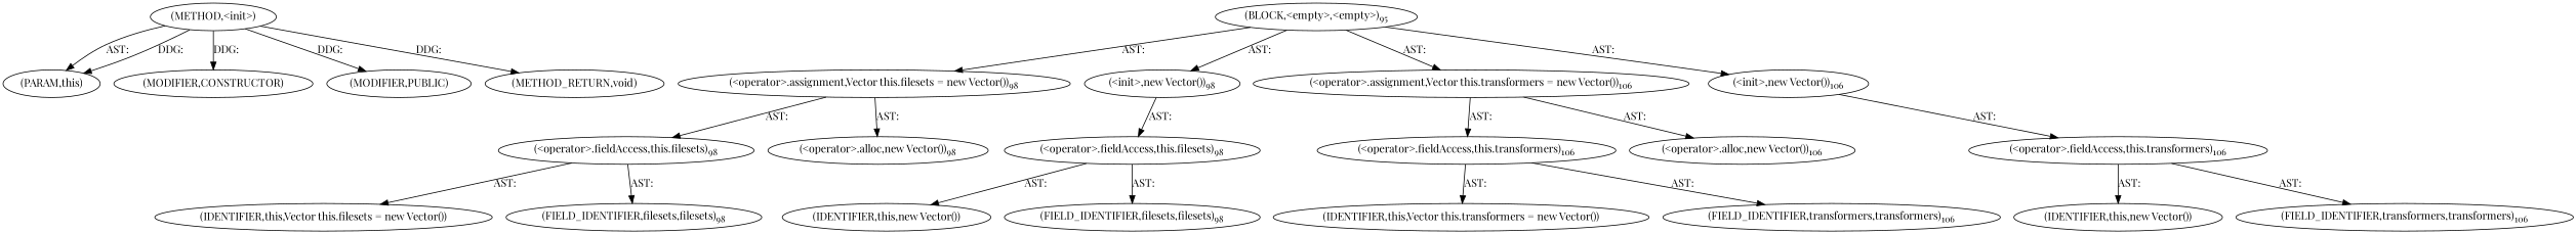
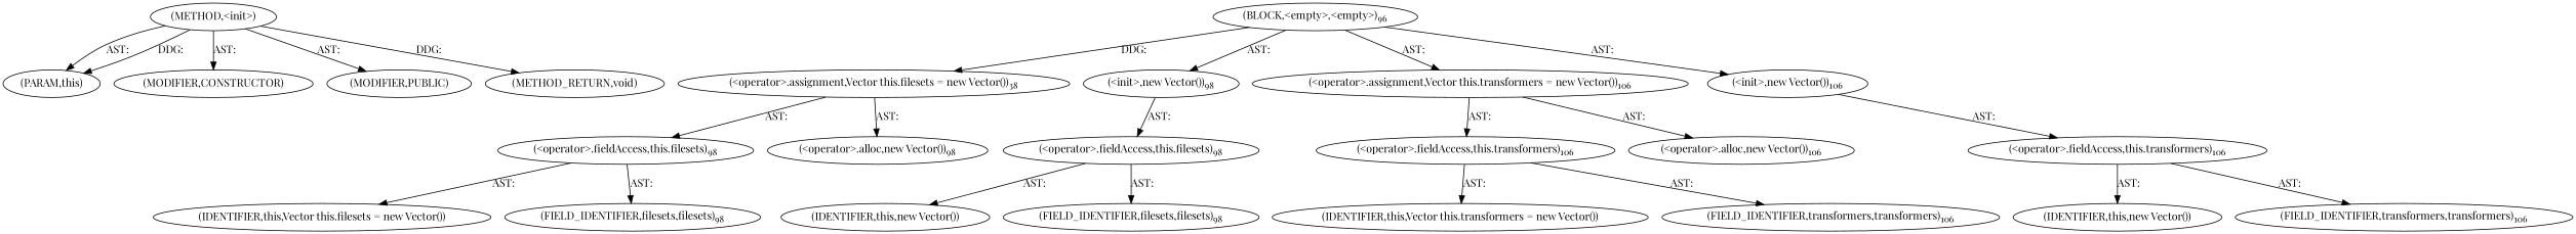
  digraph {
    fontname="Playfair Display"
    node [fontname="Playfair Display"]
    edge [fontname="Playfair Display"]
    n1 [label=<(METHOD,&lt;init&gt;)>]
    n2 [label=<(PARAM,this)>]
    n3 [label=<(MODIFIER,CONSTRUCTOR)>]
    n4 [label=<(MODIFIER,PUBLIC)>]
    n5 [label=<(METHOD_RETURN,void)>]
-   n6 [label=<(BLOCK,&lt;empty&gt;,&lt;empty&gt;)<SUB>95</SUB>>]
-   n7 [label=<(&lt;operator&gt;.assignment,Vector this.filesets = new Vector())<SUB>98</SUB>>]
+   n6 [label=<(BLOCK,&lt;empty&gt;,&lt;empty&gt;)<SUB>96</SUB>>]
+   n7 [label=<(&lt;operator&gt;.assignment,Vector this.filesets = new Vector())<SUB>38</SUB>>]
    n8 [label=<(&lt;init&gt;,new Vector())<SUB>98</SUB>>]
    n9 [label=<(&lt;operator&gt;.assignment,Vector this.transformers = new Vector())<SUB>106</SUB>>]
    n10 [label=<(&lt;init&gt;,new Vector())<SUB>106</SUB>>]
    n11 [label=<(&lt;operator&gt;.fieldAccess,this.filesets)<SUB>98</SUB>>]
    n12 [label=<(&lt;operator&gt;.alloc,new Vector())<SUB>98</SUB>>]
    n13 [label=<(&lt;operator&gt;.fieldAccess,this.filesets)<SUB>98</SUB>>]
    n14 [label=<(&lt;operator&gt;.fieldAccess,this.transformers)<SUB>106</SUB>>]
    n15 [label=<(&lt;operator&gt;.alloc,new Vector())<SUB>106</SUB>>]
    n16 [label=<(&lt;operator&gt;.fieldAccess,this.transformers)<SUB>106</SUB>>]
    n17 [label=<(IDENTIFIER,this,Vector this.filesets = new Vector())>]
    n18 [label=<(FIELD_IDENTIFIER,filesets,filesets)<SUB>98</SUB>>]
    n19 [label=<(IDENTIFIER,this,new Vector())>]
    n20 [label=<(FIELD_IDENTIFIER,filesets,filesets)<SUB>98</SUB>>]
    n21 [label=<(IDENTIFIER,this,Vector this.transformers = new Vector())>]
    n22 [label=<(FIELD_IDENTIFIER,transformers,transformers)<SUB>106</SUB>>]
    n23 [label=<(IDENTIFIER,this,new Vector())>]
    n24 [label=<(FIELD_IDENTIFIER,transformers,transformers)<SUB>106</SUB>>]
    n1 -> n2 [label="AST: "]
    n1 -> n2 [label="DDG: "]
-   n1 -> n3 [label="DDG: "]
-   n1 -> n4 [label="DDG: "]
+   n1 -> n3 [label="AST: "]
+   n1 -> n4 [label="AST: "]
    n1 -> n5 [label="DDG: "]
-   n6 -> n7 [label="AST: "]
+   n6 -> n7 [label="DDG: "]
    n6 -> n8 [label="AST: "]
    n6 -> n9 [label="AST: "]
    n6 -> n10 [label="AST: "]
    n7 -> n11 [label="AST: "]
    n7 -> n12 [label="AST: "]
    n8 -> n13 [label="AST: "]
    n9 -> n14 [label="AST: "]
    n9 -> n15 [label="AST: "]
    n10 -> n16 [label="AST: "]
    n11 -> n17 [label="AST: "]
    n11 -> n18 [label="AST: "]
    n13 -> n19 [label="AST: "]
    n13 -> n20 [label="AST: "]
    n14 -> n21 [label="AST: "]
    n14 -> n22 [label="AST: "]
    n16 -> n23 [label="AST: "]
    n16 -> n24 [label="AST: "]
  }
